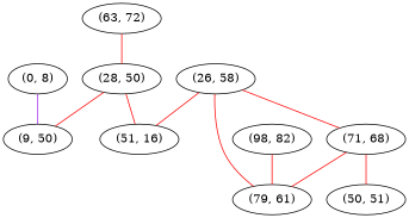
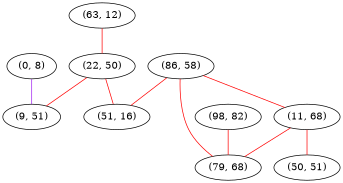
  graph {
    edge [color=red weight=1]
    n1 [label="(0, 8)"]
-   "(9, 50)"
-   "(63, 72)"
-   "(22, 50)" [label="(28, 50)"]
-   "(71, 68)"
-   "(79, 68)" [label="(79, 61)"]
+   "(9, 50)" [label="(9, 51)"]
+   "(63, 72)" [label="(63, 12)"]
+   "(22, 50)"
+   "(71, 68)" [label="(11, 68)"]
+   "(79, 68)"
    n7 [label="(50, 51)"]
    n8 [label="(51, 16)"]
    n9 [label="(98, 82)"]
-   "(86, 58)" [label="(26, 58)"]
+   "(86, 58)"
    n1 -- "(9, 50)" [color=purple weight=4]
    "(63, 72)" -- "(22, 50)"
    "(22, 50)" -- "(9, 50)"
    "(22, 50)" -- n8
    "(71, 68)" -- "(79, 68)"
    "(71, 68)" -- n7
    n9 -- "(79, 68)"
    "(86, 58)" -- "(71, 68)"
    "(86, 58)" -- "(79, 68)"
    "(86, 58)" -- n8
  }
